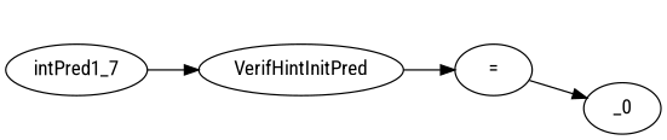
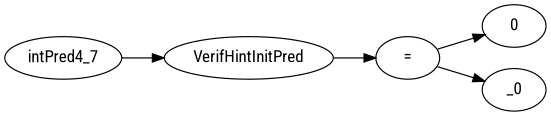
  digraph {
    fontname="Roboto Condensed"
    rankdir=LR
    node [fontname="Roboto Condensed"]
    edge [fontname="Roboto Condensed"]
-   n1 [label=intPred1_7]
+   n1 [label=intPred4_7]
    n2 [label=VerifHintInitPred]
    n3 [label="="]
+   n4 [label=0]
    n5 [label=_0]
    n1 -> n2
    n2 -> n3
+   n3 -> n4
    n3 -> n5
  }
